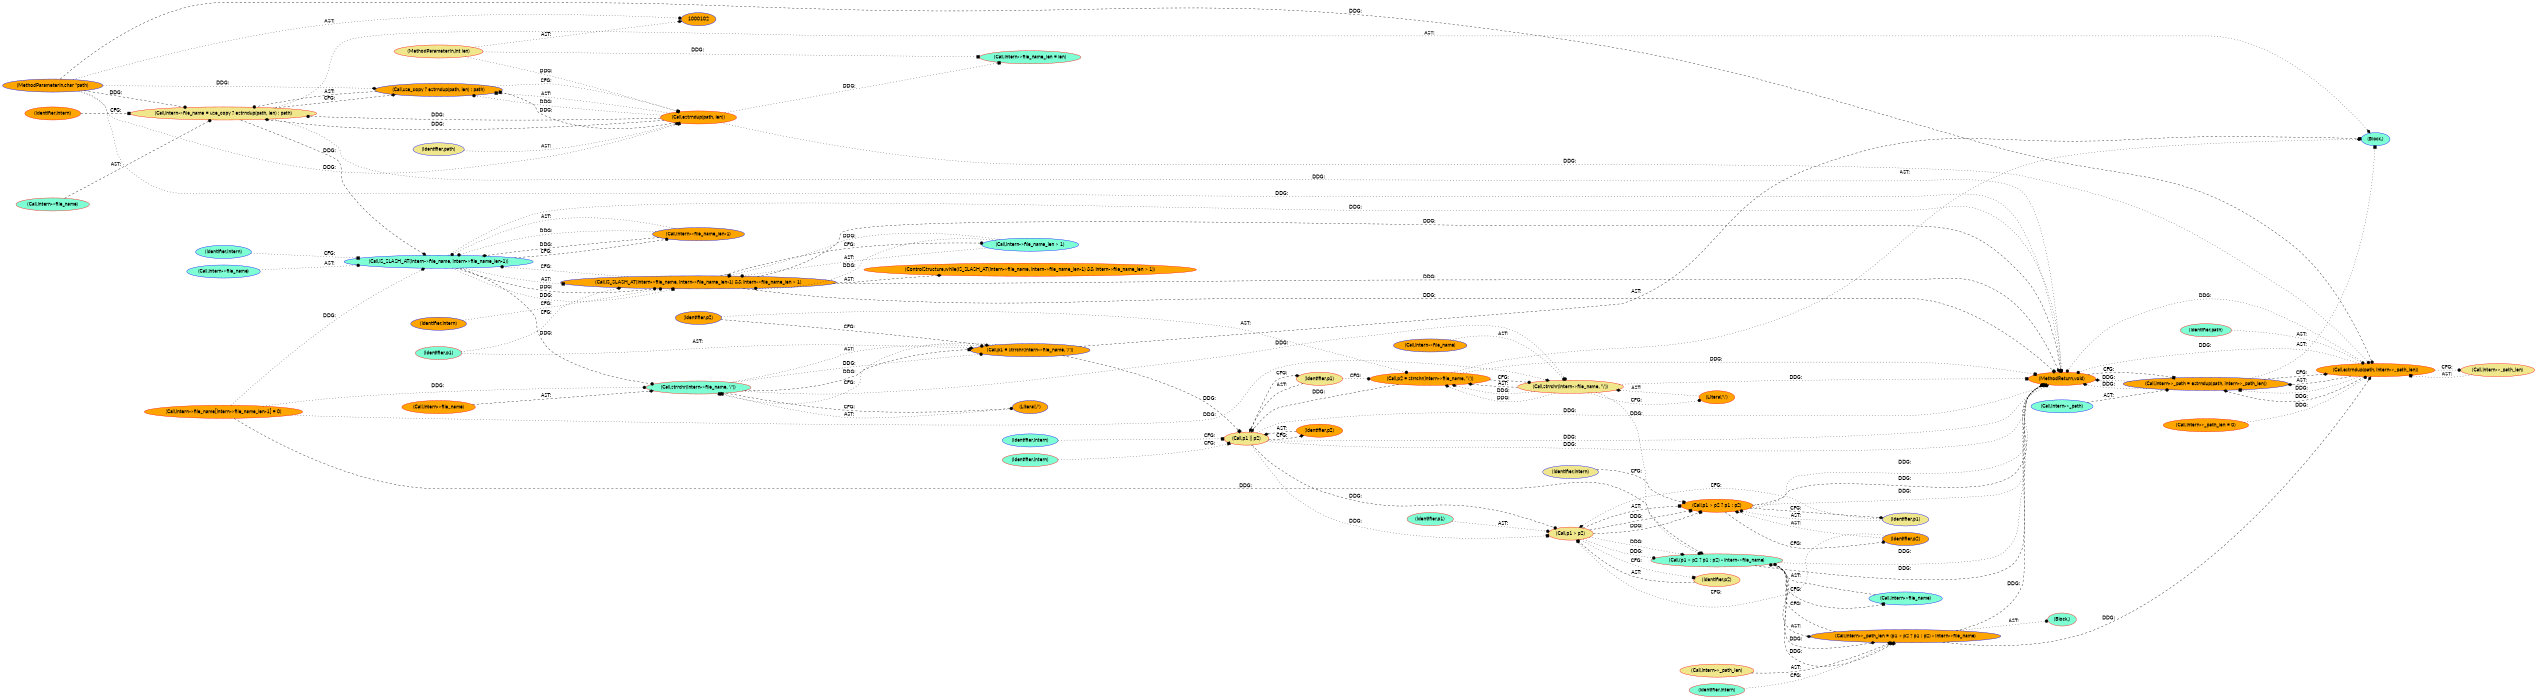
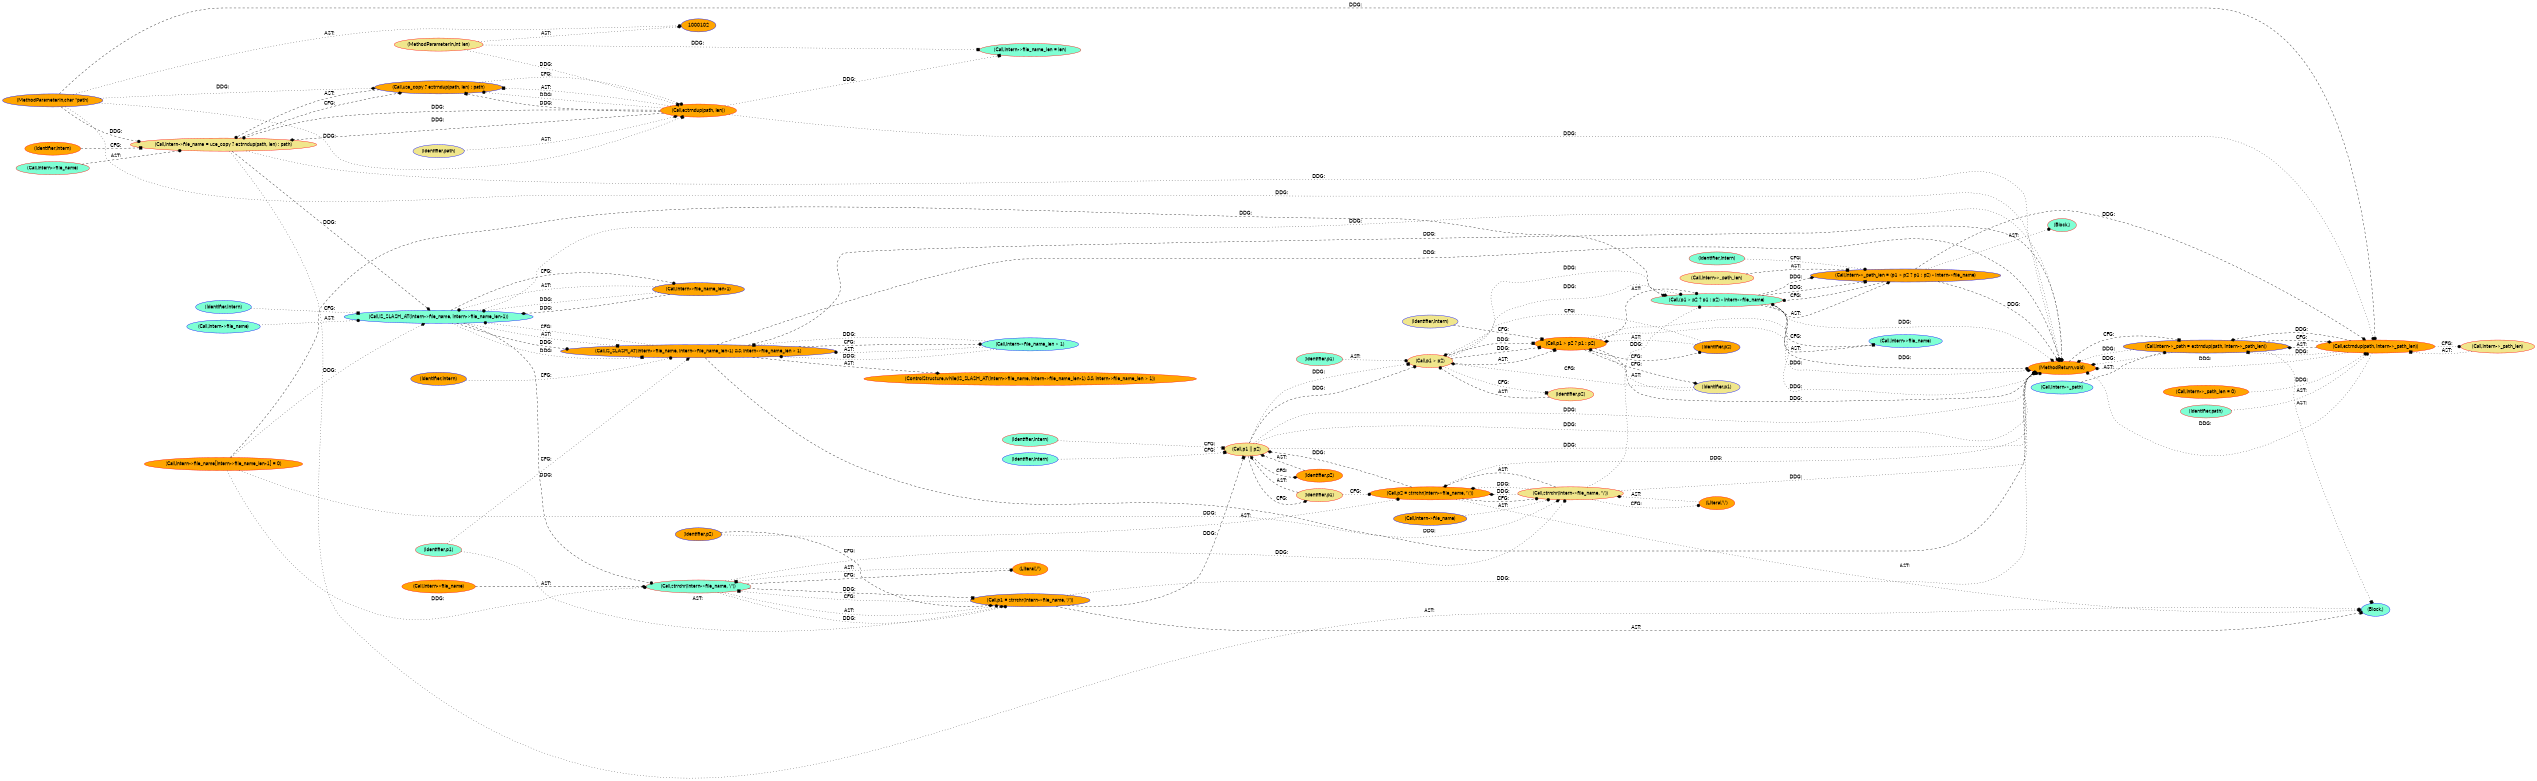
  digraph {
    fontname=Lato
    rankdir=LR
    node [color=red fillcolor=orange fontname=Lato style=filled]
    edge [arrowhead=dot fontname=Lato style=dotted]
    n1 [fillcolor=khaki label="(Call,intern->file_name = use_copy ? estrndup(path, len) : path)"]
    n2 [color=blue fillcolor=aquamarine label="(Call,IS_SLASH_AT(intern->file_name, intern->file_name_len-1))"]
    n3 [label="(MethodReturn,void)"]
    n4 [color=blue fillcolor=aquamarine label="(Block,)"]
    n5 [color=blue label="(Call,use_copy ? estrndup(path, len) : path)"]
    n6 [color=blue label="(Call,IS_SLASH_AT(intern->file_name, intern->file_name_len-1) && intern->file_name_len > 1)"]
    n7 [fillcolor=aquamarine label="(Call,strrchr(intern->file_name, '/'))"]
    n8 [color=blue label="(Call,intern->file_name_len-1)"]
    n9 [color=blue label="(Call,intern->_path = estrndup(path, intern->_path_len))"]
    n10 [label="(Call,estrndup(path, len))"]
    n11 [label="(Call,estrndup(path, intern->_path_len))"]
    n12 [fillcolor=aquamarine label="(Call,intern->file_name_len = len)"]
    n13 [fillcolor=khaki label="(Call,intern->_path_len)"]
    n14 [color=blue label="(MethodParameterIn,char *path)"]
    1000102 [color=blue]
    n16 [fillcolor=khaki label="(MethodParameterIn,int len)"]
    n17 [color=blue fillcolor=aquamarine label="(Call,intern->file_name_len > 1)"]
    n18 [label="(ControlStructure,while(IS_SLASH_AT(intern->file_name, intern->file_name_len-1) && intern->file_name_len > 1))"]
    n19 [color=blue label="(Call,p1 = strrchr(intern->file_name, '/'))"]
    n20 [fillcolor=khaki label="(Call,strrchr(intern->file_name, '\\'))"]
-   n21 [color=blue label="(Literal,'/')"]
+   n21 [label="(Literal,'/')"]
    n22 [fillcolor=khaki label="(Call,p1 || p2)"]
    n23 [fillcolor=aquamarine label="(Call,(p1 > p2 ? p1 : p2) - intern->file_name)"]
    n24 [label="(Call,p2 = strrchr(intern->file_name, '\\'))"]
    n25 [label="(Literal,'\\')"]
    n26 [fillcolor=khaki label="(Call,p1 > p2)"]
    n27 [label="(Identifier,p2)"]
    n28 [fillcolor=khaki label="(Identifier,p1)"]
    n29 [label="(Call,p1 > p2 ? p1 : p2)"]
    n30 [fillcolor=khaki label="(Identifier,p2)"]
    n31 [color=blue label="(Call,intern->_path_len = (p1 > p2 ? p1 : p2) - intern->file_name)"]
    n32 [color=blue fillcolor=aquamarine label="(Call,intern->file_name)"]
    n33 [color=blue label="(Identifier,p2)"]
    n34 [color=blue fillcolor=khaki label="(Identifier,p1)"]
    n35 [fillcolor=aquamarine label="(Block,)"]
    n36 [color=blue label="(Identifier,intern)"]
    n37 [fillcolor=aquamarine label="(Identifier,p1)"]
    n38 [color=blue fillcolor=aquamarine label="(Identifier,intern)"]
    n39 [color=blue fillcolor=aquamarine label="(Identifier,intern)"]
    n40 [color=blue fillcolor=aquamarine label="(Call,intern->_path)"]
    n41 [fillcolor=aquamarine label="(Identifier,intern)"]
    n42 [fillcolor=aquamarine label="(Identifier,p1)"]
    n43 [label="(Call,intern->file_name)"]
    n44 [color=blue label="(Identifier,p2)"]
    n45 [label="(Call,intern->file_name[intern->file_name_len-1] = 0)"]
    n46 [fillcolor=aquamarine label="(Identifier,path)"]
    n47 [label="(Call,intern->_path_len = 0)"]
    n48 [color=blue label="(Call,intern->file_name)"]
    n49 [color=blue fillcolor=khaki label="(Identifier,intern)"]
    n50 [fillcolor=khaki label="(Call,intern->_path_len)"]
    n51 [label="(Identifier,intern)"]
    n52 [fillcolor=aquamarine label="(Call,intern->file_name)"]
    n53 [fillcolor=aquamarine label="(Identifier,intern)"]
    n54 [color=blue fillcolor=aquamarine label="(Call,intern->file_name)"]
    n55 [color=blue fillcolor=khaki label="(Identifier,path)"]
    n1 -> n2 [arrowhead=diamond label="DDG: " style=dashed]
    n1 -> n3 [label="DDG: "]
    n1 -> n4 [arrowhead=diamond label="AST: "]
    n1 -> n5 [arrowhead=diamond label="CFG: " style=dashed]
    n2 -> n3 [label="DDG: "]
    n2 -> n6 [arrowhead=box label="AST: "]
    n2 -> n6 [label="DDG: " style=dashed]
    n2 -> n6 [arrowhead=box label="DDG: "]
    n2 -> n7 [label="DDG: " style=dashed]
    n2 -> n8 [label="CFG: " style=dashed]
    n3 -> n9 [arrowhead=box label="CFG: " style=dashed]
    n5 -> n1 [label="AST: " style=dashed]
    n5 -> n10 [label="CFG: "]
    n6 -> n2 [label="CFG: "]
    n6 -> n3 [arrowhead=box label="DDG: " style=dashed]
    n6 -> n3 [label="DDG: " style=dashed]
    n6 -> n3 [arrowhead=diamond label="DDG: " style=dashed]
    n6 -> n17 [label="CFG: " style=dashed]
    n6 -> n18 [arrowhead=diamond label="AST: " style=dashed]
    n7 -> n19 [label="AST: "]
    n7 -> n19 [label="DDG: "]
    n7 -> n19 [arrowhead=box label="DDG: " style=dashed]
    n7 -> n20 [label="DDG: "]
    n7 -> n21 [label="CFG: " style=dashed]
    n8 -> n2 [label="AST: "]
    n8 -> n2 [label="DDG: "]
    n8 -> n2 [arrowhead=diamond label="DDG: " style=dashed]
    n9 -> n3 [arrowhead=diamond label="DDG: "]
    n9 -> n3 [arrowhead=diamond label="DDG: "]
    n9 -> n4 [arrowhead=box label="AST: "]
    n9 -> n11 [arrowhead=diamond label="CFG: " style=dashed]
    n10 -> n1 [label="DDG: " style=dashed]
    n10 -> n1 [arrowhead=diamond label="DDG: " style=dashed]
    n10 -> n5 [arrowhead=box label="AST: "]
    n10 -> n5 [label="DDG: "]
    n10 -> n5 [arrowhead=box label="DDG: " style=dashed]
    n10 -> n11 [label="DDG: "]
    n10 -> n12 [arrowhead=box label="DDG: "]
    n11 -> n3 [label="DDG: "]
    n11 -> n3 [label="DDG: "]
    n11 -> n9 [arrowhead=diamond label="AST: " style=dashed]
    n11 -> n9 [arrowhead=box label="DDG: "]
    n11 -> n9 [arrowhead=diamond label="DDG: " style=dashed]
    n11 -> n13 [label="CFG: "]
    n13 -> n11 [arrowhead=box label="AST: "]
    n14 -> n1 [label="DDG: " style=dashed]
    n14 -> n3 [arrowhead=box label="DDG: "]
    n14 -> n5 [arrowhead=diamond label="DDG: "]
    n14 -> n10 [arrowhead=box label="DDG: "]
    n14 -> n11 [label="DDG: " style=dashed]
    n14 -> 1000102 [label="AST: "]
    n16 -> n10 [arrowhead=box label="DDG: "]
    n16 -> n12 [arrowhead=box label="DDG: "]
    n16 -> 1000102 [arrowhead=diamond label="AST: "]
    n17 -> n6 [label="AST: "]
    n17 -> n6 [label="DDG: "]
    n17 -> n6 [arrowhead=box label="DDG: "]
+   n19 -> n3 [arrowhead=diamond label="DDG: "]
    n19 -> n4 [arrowhead=box label="AST: " style=dashed]
    n19 -> n7 [arrowhead=box label="CFG: "]
    n19 -> n22 [arrowhead=box label="DDG: " style=dashed]
    n20 -> n3 [arrowhead=box label="DDG: "]
    n20 -> n23 [label="DDG: "]
    n20 -> n24 [arrowhead=diamond label="AST: " style=dashed]
    n20 -> n24 [arrowhead=diamond label="DDG: "]
    n20 -> n24 [arrowhead=diamond label="DDG: "]
    n20 -> n25 [label="CFG: "]
    n21 -> n7 [arrowhead=box label="AST: "]
    n22 -> n3 [arrowhead=box label="DDG: "]
    n22 -> n3 [arrowhead=diamond label="DDG: "]
    n22 -> n3 [arrowhead=box label="DDG: "]
    n22 -> n26 [label="DDG: " style=dashed]
    n22 -> n26 [arrowhead=box label="DDG: "]
    n22 -> n27 [arrowhead=diamond label="CFG: " style=dashed]
    n22 -> n28 [arrowhead=diamond label="CFG: " style=dashed]
    n23 -> n3 [arrowhead=diamond label="DDG: "]
    n23 -> n3 [label="DDG: " style=dashed]
    n23 -> n31 [arrowhead=diamond label="AST: " style=dashed]
    n23 -> n31 [arrowhead=diamond label="DDG: " style=dashed]
    n23 -> n31 [arrowhead=box label="DDG: " style=dashed]
    n23 -> n32 [arrowhead=box label="CFG: " style=dashed]
    n24 -> n3 [arrowhead=box label="DDG: "]
    n24 -> n4 [arrowhead=diamond label="AST: "]
    n24 -> n20 [label="CFG: " style=dashed]
    n24 -> n22 [arrowhead=diamond label="DDG: " style=dashed]
    n25 -> n20 [arrowhead=diamond label="AST: "]
    n26 -> n23 [arrowhead=diamond label="DDG: "]
    n26 -> n23 [label="DDG: "]
    n26 -> n29 [arrowhead=box label="AST: " style=dashed]
    n26 -> n29 [arrowhead=box label="DDG: " style=dashed]
    n26 -> n29 [arrowhead=box label="DDG: " style=dashed]
    n26 -> n30 [arrowhead=box label="CFG: "]
    n27 -> n22 [arrowhead=diamond label="AST: " style=dashed]
    n28 -> n22 [arrowhead=diamond label="AST: " style=dashed]
    n28 -> n24 [label="CFG: "]
    n29 -> n3 [label="DDG: "]
    n29 -> n3 [arrowhead=diamond label="DDG: " style=dashed]
    n29 -> n3 [arrowhead=diamond label="DDG: "]
+   n29 -> n23 [label="AST: " style=dashed]
    n29 -> n33 [label="CFG: " style=dashed]
    n29 -> n34 [arrowhead=diamond label="CFG: " style=dashed]
    n30 -> n26 [label="AST: " style=dashed]
    n31 -> n3 [arrowhead=diamond label="DDG: " style=dashed]
    n31 -> n11 [arrowhead=diamond label="DDG: " style=dashed]
    n31 -> n23 [label="CFG: " style=dashed]
    n31 -> n35 [label="AST: "]
    n32 -> n23 [label="AST: " style=dashed]
    n33 -> n26 [arrowhead=diamond label="CFG: "]
    n33 -> n29 [arrowhead=diamond label="AST: "]
    n34 -> n26 [arrowhead=diamond label="CFG: "]
    n34 -> n29 [label="AST: "]
    n36 -> n6 [label="CFG: "]
    n37 -> n6 [arrowhead=diamond label="CFG: "]
    n37 -> n19 [arrowhead=diamond label="AST: "]
    n38 -> n22 [arrowhead=box label="CFG: "]
    n39 -> n2 [arrowhead=box label="CFG: "]
    n40 -> n9 [label="AST: " style=dashed]
    n41 -> n22 [arrowhead=box label="CFG: "]
    n42 -> n26 [label="AST: "]
    n43 -> n7 [arrowhead=diamond label="AST: " style=dashed]
    n44 -> n19 [arrowhead=diamond label="CFG: " style=dashed]
    n44 -> n24 [label="AST: "]
    n45 -> n2 [arrowhead=diamond label="DDG: "]
    n45 -> n7 [label="DDG: "]
    n45 -> n20 [arrowhead=diamond label="DDG: "]
    n45 -> n23 [arrowhead=diamond label="DDG: " style=dashed]
    n46 -> n11 [label="AST: "]
    n47 -> n11 [label="DDG: "]
    n48 -> n20 [label="AST: "]
    n49 -> n29 [arrowhead=box label="CFG: " style=dashed]
    n50 -> n31 [arrowhead=box label="AST: " style=dashed]
    n51 -> n1 [arrowhead=box label="CFG: " style=dashed]
    n52 -> n1 [label="AST: " style=dashed]
    n53 -> n31 [label="CFG: "]
    n54 -> n2 [label="AST: "]
    n55 -> n10 [arrowhead=diamond label="AST: "]
  }
